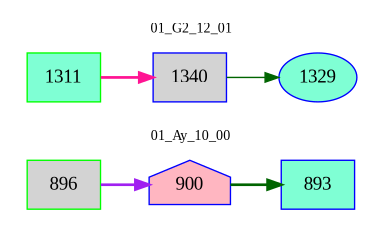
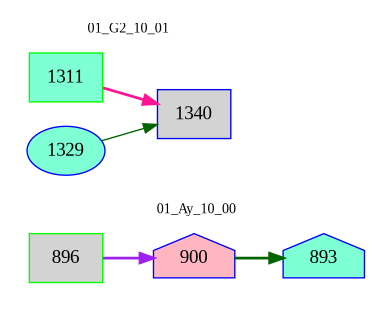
  digraph {
    fontname="Liberation Serif"
    rankdir=LR
    node [color=blue fillcolor=aquamarine fontname="Liberation Serif" shape=box style=filled]
    edge [color=darkgreen fontname="Liberation Serif" style=bold]
    n1 [color=green fillcolor=lightgrey label=896]
    n2 [fillcolor=lightpink label=900 shape=house]
-   n3 [label=893]
+   n3 [label=893 shape=house]
    n4 [color=green label=1311]
    n5 [label=1329 shape=ellipse]
    n6 [fillcolor=lightgrey label=1340]
    subgraph cluster_1 {
      color=white
      fontsize=10
      label="01_Ay_10_00"
      n1
      n2
      n3
    }
    subgraph cluster_2 {
      color=white
      fontsize=10
-     label="01_G2_12_01"
+     label="01_G2_10_01"
      n4
      n5
      n6
    }
    n1 -> n2 [color=purple]
    n2 -> n3
    n4 -> n6 [color=deeppink]
-   n6 -> n5 [style=solid]
+   n5 -> n6 [style=solid]
  }
